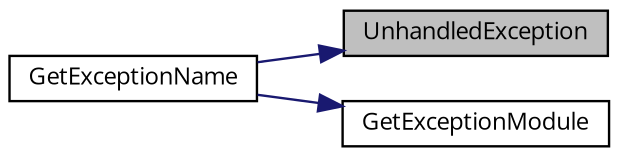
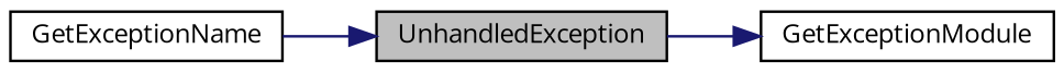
  digraph {
    fontname="Open Sans"
    rankdir=LR
    node [color=black fillcolor=white fontname="Open Sans" fontsize=10 shape=record style=filled]
    edge [color=midnightblue fontname="Open Sans" fontsize=10 labelfontname=Helvetica labelfontsize=10 style=solid]
    n1 [fillcolor=grey75 fontcolor=black height=0.2 label=UnhandledException width=0.4]
    n2 [height=0.2 label=GetExceptionModule width=0.4]
    n3 [height=0.2 label=GetExceptionName width=0.4]
-   n3 -> n2
+   n1 -> n2
    n3 -> n1
  }
